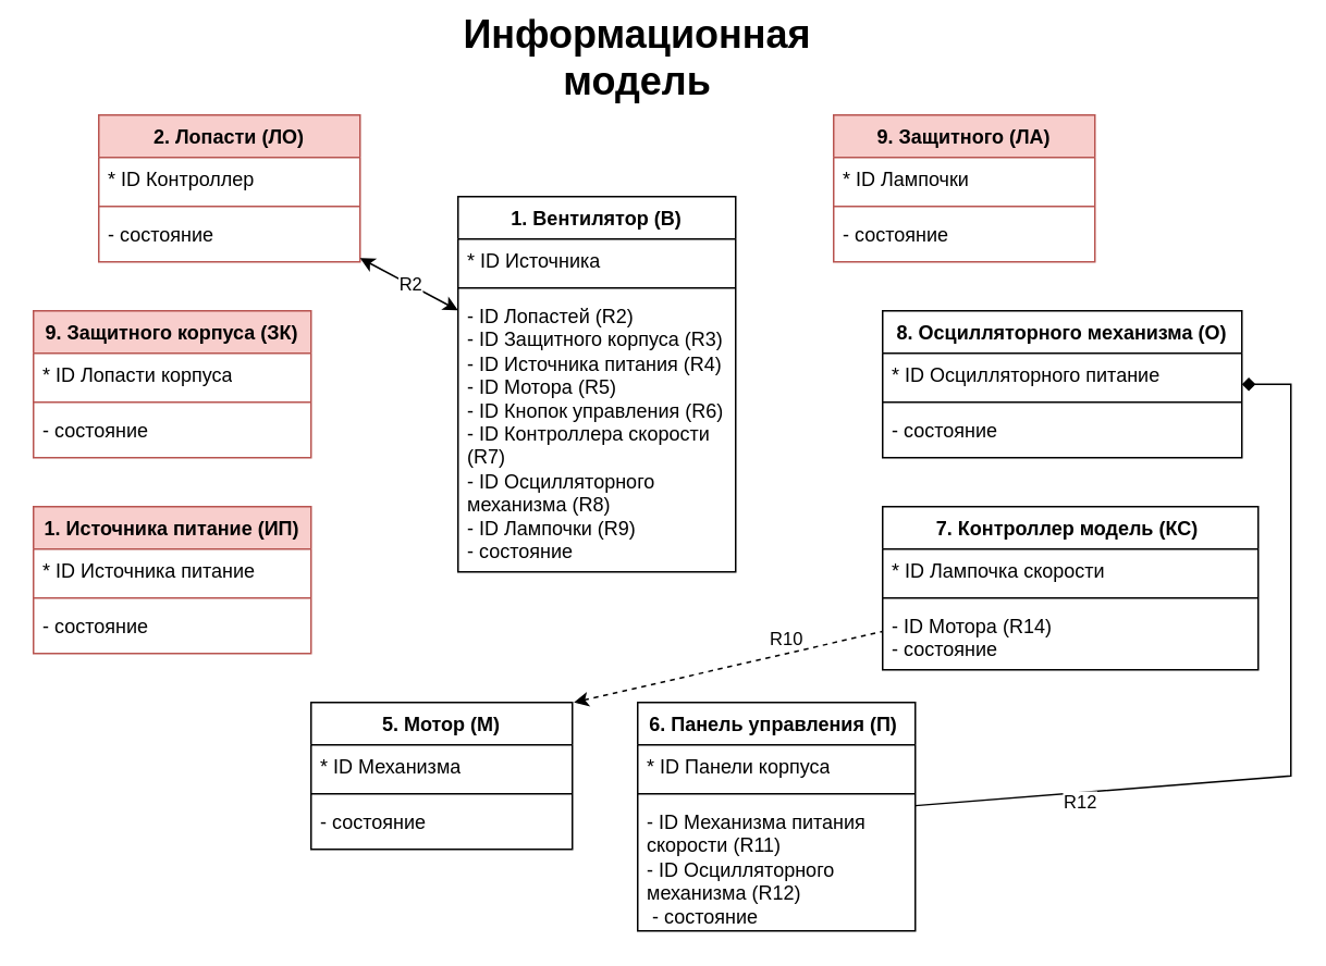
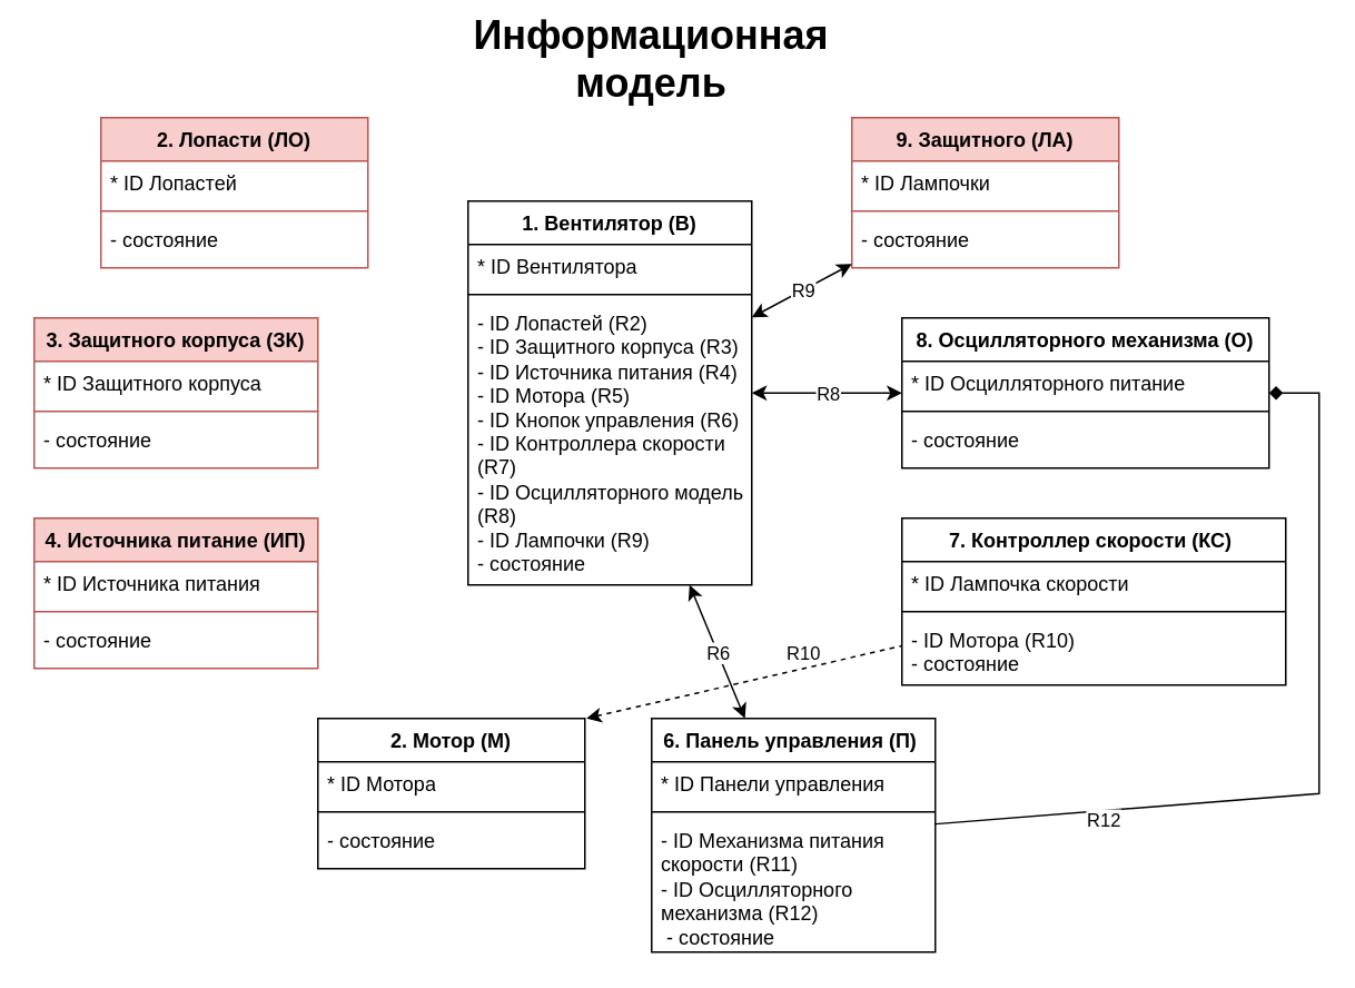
  <mxCell id="0" />
  <mxCell id="1" parent="0" />
  <mxCell id="2" value="1. Вентилятор (В)" style="swimlane;fontStyle=1;align=center;verticalAlign=top;childLayout=stackLayout;horizontal=1;startSize=26;horizontalStack=0;resizeParent=1;resizeParentMax=0;resizeLast=0;collapsible=1;marginBottom=0;whiteSpace=wrap;html=1;" parent="1" vertex="1"><mxGeometry x="280" y="120" width="170" height="230" as="geometry" /></mxCell>
- <mxCell id="3" value="* ID Источника" style="text;strokeColor=none;fillColor=none;align=left;verticalAlign=top;spacingLeft=4;spacingRight=4;overflow=hidden;rotatable=0;points=[[0,0.5],[1,0.5]];portConstraint=eastwest;whiteSpace=wrap;html=1;" parent="2" vertex="1"><mxGeometry y="26" width="170" height="26" as="geometry" /></mxCell>
+ <mxCell id="3" value="* ID Вентилятора" style="text;strokeColor=none;fillColor=none;align=left;verticalAlign=top;spacingLeft=4;spacingRight=4;overflow=hidden;rotatable=0;points=[[0,0.5],[1,0.5]];portConstraint=eastwest;whiteSpace=wrap;html=1;" parent="2" vertex="1"><mxGeometry y="26" width="170" height="26" as="geometry" /></mxCell>
  <mxCell id="4" value="" style="line;strokeWidth=1;fillColor=none;align=left;verticalAlign=middle;spacingTop=-1;spacingLeft=3;spacingRight=3;rotatable=0;labelPosition=right;points=[];portConstraint=eastwest;strokeColor=inherit;" parent="2" vertex="1"><mxGeometry y="52" width="170" height="8" as="geometry" /></mxCell>
- <mxCell id="5" value="- ID Лопастей (R2)&lt;br&gt;- ID Защитного корпуса (R3)&lt;br&gt;- ID Источника питания (R4)&lt;br&gt;- ID Мотора (R5)&lt;br&gt;- ID Кнопок управления (R6)&lt;br&gt;- ID Контроллера скорости (R7)&lt;br&gt;- ID Осцилляторного механизма (R8)&lt;br&gt;- ID Лампочки (R9)&lt;br&gt;- состояние" style="text;strokeColor=none;fillColor=none;align=left;verticalAlign=top;spacingLeft=4;spacingRight=4;overflow=hidden;rotatable=0;points=[[0,0.5],[1,0.5]];portConstraint=eastwest;whiteSpace=wrap;html=1;" parent="2" vertex="1"><mxGeometry y="60" width="170" height="170" as="geometry" /></mxCell>
+ <mxCell id="5" value="- ID Лопастей (R2)&lt;br&gt;- ID Защитного корпуса (R3)&lt;br&gt;- ID Источника питания (R4)&lt;br&gt;- ID Мотора (R5)&lt;br&gt;- ID Кнопок управления (R6)&lt;br&gt;- ID Контроллера скорости (R7)&lt;br&gt;- ID Осцилляторного модель (R8)&lt;br&gt;- ID Лампочки (R9)&lt;br&gt;- состояние" style="text;strokeColor=none;fillColor=none;align=left;verticalAlign=top;spacingLeft=4;spacingRight=4;overflow=hidden;rotatable=0;points=[[0,0.5],[1,0.5]];portConstraint=eastwest;whiteSpace=wrap;html=1;" parent="2" vertex="1"><mxGeometry y="60" width="170" height="170" as="geometry" /></mxCell>
  <mxCell id="6" value="2. Лопасти (ЛО)" style="swimlane;fontStyle=1;align=center;verticalAlign=top;childLayout=stackLayout;horizontal=1;startSize=26;horizontalStack=0;resizeParent=1;resizeParentMax=0;resizeLast=0;collapsible=1;marginBottom=0;whiteSpace=wrap;html=1;fillColor=#f8cecc;strokeColor=#b85450;fillStyle=solid;" parent="1" vertex="1"><mxGeometry x="60" y="70" width="160" height="90" as="geometry" /></mxCell>
- <mxCell id="7" value="* ID Контроллер" style="text;strokeColor=none;fillColor=none;align=left;verticalAlign=top;spacingLeft=4;spacingRight=4;overflow=hidden;rotatable=0;points=[[0,0.5],[1,0.5]];portConstraint=eastwest;whiteSpace=wrap;html=1;" parent="6" vertex="1"><mxGeometry y="26" width="160" height="26" as="geometry" /></mxCell>
+ <mxCell id="7" value="* ID Лопастей" style="text;strokeColor=none;fillColor=none;align=left;verticalAlign=top;spacingLeft=4;spacingRight=4;overflow=hidden;rotatable=0;points=[[0,0.5],[1,0.5]];portConstraint=eastwest;whiteSpace=wrap;html=1;" parent="6" vertex="1"><mxGeometry y="26" width="160" height="26" as="geometry" /></mxCell>
  <mxCell id="8" value="" style="line;strokeWidth=1;fillColor=none;align=left;verticalAlign=middle;spacingTop=-1;spacingLeft=3;spacingRight=3;rotatable=0;labelPosition=right;points=[];portConstraint=eastwest;strokeColor=inherit;" parent="6" vertex="1"><mxGeometry y="52" width="160" height="8" as="geometry" /></mxCell>
  <mxCell id="9" value="- состояние" style="text;strokeColor=none;fillColor=none;align=left;verticalAlign=top;spacingLeft=4;spacingRight=4;overflow=hidden;rotatable=0;points=[[0,0.5],[1,0.5]];portConstraint=eastwest;whiteSpace=wrap;html=1;" parent="6" vertex="1"><mxGeometry y="60" width="160" height="30" as="geometry" /></mxCell>
- <mxCell id="10" value="9. Защитного корпуса (ЗК)" style="swimlane;fontStyle=1;align=center;verticalAlign=top;childLayout=stackLayout;horizontal=1;startSize=26;horizontalStack=0;resizeParent=1;resizeParentMax=0;resizeLast=0;collapsible=1;marginBottom=0;whiteSpace=wrap;html=1;fillColor=#f8cecc;strokeColor=#b85450;" parent="1" vertex="1"><mxGeometry x="20" y="190" width="170" height="90" as="geometry" /></mxCell>
- <mxCell id="11" value="* ID Лопасти корпуса" style="text;strokeColor=none;fillColor=none;align=left;verticalAlign=top;spacingLeft=4;spacingRight=4;overflow=hidden;rotatable=0;points=[[0,0.5],[1,0.5]];portConstraint=eastwest;whiteSpace=wrap;html=1;" parent="10" vertex="1"><mxGeometry y="26" width="170" height="26" as="geometry" /></mxCell>
+ <mxCell id="10" value="3. Защитного корпуса (ЗК)" style="swimlane;fontStyle=1;align=center;verticalAlign=top;childLayout=stackLayout;horizontal=1;startSize=26;horizontalStack=0;resizeParent=1;resizeParentMax=0;resizeLast=0;collapsible=1;marginBottom=0;whiteSpace=wrap;html=1;fillColor=#f8cecc;strokeColor=#b85450;" parent="1" vertex="1"><mxGeometry x="20" y="190" width="170" height="90" as="geometry" /></mxCell>
+ <mxCell id="11" value="* ID Защитного корпуса" style="text;strokeColor=none;fillColor=none;align=left;verticalAlign=top;spacingLeft=4;spacingRight=4;overflow=hidden;rotatable=0;points=[[0,0.5],[1,0.5]];portConstraint=eastwest;whiteSpace=wrap;html=1;" parent="10" vertex="1"><mxGeometry y="26" width="170" height="26" as="geometry" /></mxCell>
  <mxCell id="12" value="" style="line;strokeWidth=1;fillColor=none;align=left;verticalAlign=middle;spacingTop=-1;spacingLeft=3;spacingRight=3;rotatable=0;labelPosition=right;points=[];portConstraint=eastwest;strokeColor=inherit;" parent="10" vertex="1"><mxGeometry y="52" width="170" height="8" as="geometry" /></mxCell>
  <mxCell id="13" value="- состояние" style="text;strokeColor=none;fillColor=none;align=left;verticalAlign=top;spacingLeft=4;spacingRight=4;overflow=hidden;rotatable=0;points=[[0,0.5],[1,0.5]];portConstraint=eastwest;whiteSpace=wrap;html=1;" parent="10" vertex="1"><mxGeometry y="60" width="170" height="30" as="geometry" /></mxCell>
- <mxCell id="14" value="1. Источника питание (ИП)" style="swimlane;fontStyle=1;align=center;verticalAlign=top;childLayout=stackLayout;horizontal=1;startSize=26;horizontalStack=0;resizeParent=1;resizeParentMax=0;resizeLast=0;collapsible=1;marginBottom=0;whiteSpace=wrap;html=1;fillColor=#f8cecc;strokeColor=#b85450;" parent="1" vertex="1"><mxGeometry x="20" y="310" width="170" height="90" as="geometry" /></mxCell>
- <mxCell id="15" value="* ID Источника питание" style="text;strokeColor=none;fillColor=none;align=left;verticalAlign=top;spacingLeft=4;spacingRight=4;overflow=hidden;rotatable=0;points=[[0,0.5],[1,0.5]];portConstraint=eastwest;whiteSpace=wrap;html=1;" parent="14" vertex="1"><mxGeometry y="26" width="170" height="26" as="geometry" /></mxCell>
+ <mxCell id="14" value="4. Источника питание (ИП)" style="swimlane;fontStyle=1;align=center;verticalAlign=top;childLayout=stackLayout;horizontal=1;startSize=26;horizontalStack=0;resizeParent=1;resizeParentMax=0;resizeLast=0;collapsible=1;marginBottom=0;whiteSpace=wrap;html=1;fillColor=#f8cecc;strokeColor=#b85450;" parent="1" vertex="1"><mxGeometry x="20" y="310" width="170" height="90" as="geometry" /></mxCell>
+ <mxCell id="15" value="* ID Источника питания" style="text;strokeColor=none;fillColor=none;align=left;verticalAlign=top;spacingLeft=4;spacingRight=4;overflow=hidden;rotatable=0;points=[[0,0.5],[1,0.5]];portConstraint=eastwest;whiteSpace=wrap;html=1;" parent="14" vertex="1"><mxGeometry y="26" width="170" height="26" as="geometry" /></mxCell>
  <mxCell id="16" value="" style="line;strokeWidth=1;fillColor=none;align=left;verticalAlign=middle;spacingTop=-1;spacingLeft=3;spacingRight=3;rotatable=0;labelPosition=right;points=[];portConstraint=eastwest;strokeColor=inherit;" parent="14" vertex="1"><mxGeometry y="52" width="170" height="8" as="geometry" /></mxCell>
  <mxCell id="17" value="- состояние" style="text;strokeColor=none;fillColor=none;align=left;verticalAlign=top;spacingLeft=4;spacingRight=4;overflow=hidden;rotatable=0;points=[[0,0.5],[1,0.5]];portConstraint=eastwest;whiteSpace=wrap;html=1;" parent="14" vertex="1"><mxGeometry y="60" width="170" height="30" as="geometry" /></mxCell>
- <mxCell id="18" value="5. Мотор (М)" style="swimlane;fontStyle=1;align=center;verticalAlign=top;childLayout=stackLayout;horizontal=1;startSize=26;horizontalStack=0;resizeParent=1;resizeParentMax=0;resizeLast=0;collapsible=1;marginBottom=0;whiteSpace=wrap;html=1;" parent="1" vertex="1"><mxGeometry x="190" y="430" width="160" height="90" as="geometry" /></mxCell>
- <mxCell id="19" value="* ID Механизма" style="text;strokeColor=none;fillColor=none;align=left;verticalAlign=top;spacingLeft=4;spacingRight=4;overflow=hidden;rotatable=0;points=[[0,0.5],[1,0.5]];portConstraint=eastwest;whiteSpace=wrap;html=1;" parent="18" vertex="1"><mxGeometry y="26" width="160" height="26" as="geometry" /></mxCell>
+ <mxCell id="18" value="2. Мотор (М)" style="swimlane;fontStyle=1;align=center;verticalAlign=top;childLayout=stackLayout;horizontal=1;startSize=26;horizontalStack=0;resizeParent=1;resizeParentMax=0;resizeLast=0;collapsible=1;marginBottom=0;whiteSpace=wrap;html=1;" parent="1" vertex="1"><mxGeometry x="190" y="430" width="160" height="90" as="geometry" /></mxCell>
+ <mxCell id="19" value="* ID Мотора" style="text;strokeColor=none;fillColor=none;align=left;verticalAlign=top;spacingLeft=4;spacingRight=4;overflow=hidden;rotatable=0;points=[[0,0.5],[1,0.5]];portConstraint=eastwest;whiteSpace=wrap;html=1;" parent="18" vertex="1"><mxGeometry y="26" width="160" height="26" as="geometry" /></mxCell>
  <mxCell id="20" value="" style="line;strokeWidth=1;fillColor=none;align=left;verticalAlign=middle;spacingTop=-1;spacingLeft=3;spacingRight=3;rotatable=0;labelPosition=right;points=[];portConstraint=eastwest;strokeColor=inherit;" parent="18" vertex="1"><mxGeometry y="52" width="160" height="8" as="geometry" /></mxCell>
  <mxCell id="21" value="- состояние" style="text;strokeColor=none;fillColor=none;align=left;verticalAlign=top;spacingLeft=4;spacingRight=4;overflow=hidden;rotatable=0;points=[[0,0.5],[1,0.5]];portConstraint=eastwest;whiteSpace=wrap;html=1;" parent="18" vertex="1"><mxGeometry y="60" width="160" height="30" as="geometry" /></mxCell>
  <mxCell id="22" value="6. Панель управления (П)&amp;nbsp;" style="swimlane;fontStyle=1;align=center;verticalAlign=top;childLayout=stackLayout;horizontal=1;startSize=26;horizontalStack=0;resizeParent=1;resizeParentMax=0;resizeLast=0;collapsible=1;marginBottom=0;whiteSpace=wrap;html=1;" parent="1" vertex="1"><mxGeometry x="390" y="430" width="170" height="140" as="geometry" /></mxCell>
- <mxCell id="23" value="* ID Панели корпуса" style="text;strokeColor=none;fillColor=none;align=left;verticalAlign=top;spacingLeft=4;spacingRight=4;overflow=hidden;rotatable=0;points=[[0,0.5],[1,0.5]];portConstraint=eastwest;whiteSpace=wrap;html=1;" parent="22" vertex="1"><mxGeometry y="26" width="170" height="26" as="geometry" /></mxCell>
+ <mxCell id="23" value="* ID Панели управления" style="text;strokeColor=none;fillColor=none;align=left;verticalAlign=top;spacingLeft=4;spacingRight=4;overflow=hidden;rotatable=0;points=[[0,0.5],[1,0.5]];portConstraint=eastwest;whiteSpace=wrap;html=1;" parent="22" vertex="1"><mxGeometry y="26" width="170" height="26" as="geometry" /></mxCell>
  <mxCell id="24" value="" style="line;strokeWidth=1;fillColor=none;align=left;verticalAlign=middle;spacingTop=-1;spacingLeft=3;spacingRight=3;rotatable=0;labelPosition=right;points=[];portConstraint=eastwest;strokeColor=inherit;" parent="22" vertex="1"><mxGeometry y="52" width="170" height="8" as="geometry" /></mxCell>
  <mxCell id="25" value="- ID Механизма питания скорости (R11)&lt;br&gt;- ID Осцилляторного механизма (R12)&lt;br&gt;&amp;nbsp;- состояние" style="text;strokeColor=none;fillColor=none;align=left;verticalAlign=top;spacingLeft=4;spacingRight=4;overflow=hidden;rotatable=0;points=[[0,0.5],[1,0.5]];portConstraint=eastwest;whiteSpace=wrap;html=1;" parent="22" vertex="1"><mxGeometry y="60" width="170" height="80" as="geometry" /></mxCell>
- <mxCell id="26" value="7. Контроллер модель (КС)&amp;nbsp;" style="swimlane;fontStyle=1;align=center;verticalAlign=top;childLayout=stackLayout;horizontal=1;startSize=26;horizontalStack=0;resizeParent=1;resizeParentMax=0;resizeLast=0;collapsible=1;marginBottom=0;whiteSpace=wrap;html=1;" parent="1" vertex="1"><mxGeometry x="540" y="310" width="230" height="100" as="geometry" /></mxCell>
+ <mxCell id="26" value="7. Контроллер скорости (КС)&amp;nbsp;" style="swimlane;fontStyle=1;align=center;verticalAlign=top;childLayout=stackLayout;horizontal=1;startSize=26;horizontalStack=0;resizeParent=1;resizeParentMax=0;resizeLast=0;collapsible=1;marginBottom=0;whiteSpace=wrap;html=1;" parent="1" vertex="1"><mxGeometry x="540" y="310" width="230" height="100" as="geometry" /></mxCell>
  <mxCell id="27" value="* ID Лампочка скорости" style="text;strokeColor=none;fillColor=none;align=left;verticalAlign=top;spacingLeft=4;spacingRight=4;overflow=hidden;rotatable=0;points=[[0,0.5],[1,0.5]];portConstraint=eastwest;whiteSpace=wrap;html=1;" parent="26" vertex="1"><mxGeometry y="26" width="230" height="26" as="geometry" /></mxCell>
  <mxCell id="28" value="" style="line;strokeWidth=1;fillColor=none;align=left;verticalAlign=middle;spacingTop=-1;spacingLeft=3;spacingRight=3;rotatable=0;labelPosition=right;points=[];portConstraint=eastwest;strokeColor=inherit;" parent="26" vertex="1"><mxGeometry y="52" width="230" height="8" as="geometry" /></mxCell>
- <mxCell id="29" value="- ID Мотора (R14)&lt;br&gt;- состояние" style="text;strokeColor=none;fillColor=none;align=left;verticalAlign=top;spacingLeft=4;spacingRight=4;overflow=hidden;rotatable=0;points=[[0,0.5],[1,0.5]];portConstraint=eastwest;whiteSpace=wrap;html=1;" parent="26" vertex="1"><mxGeometry y="60" width="230" height="40" as="geometry" /></mxCell>
+ <mxCell id="29" value="- ID Мотора (R10)&lt;br&gt;- состояние" style="text;strokeColor=none;fillColor=none;align=left;verticalAlign=top;spacingLeft=4;spacingRight=4;overflow=hidden;rotatable=0;points=[[0,0.5],[1,0.5]];portConstraint=eastwest;whiteSpace=wrap;html=1;" parent="26" vertex="1"><mxGeometry y="60" width="230" height="40" as="geometry" /></mxCell>
  <mxCell id="30" value="9. Защитного (ЛА)" style="swimlane;fontStyle=1;align=center;verticalAlign=top;childLayout=stackLayout;horizontal=1;startSize=26;horizontalStack=0;resizeParent=1;resizeParentMax=0;resizeLast=0;collapsible=1;marginBottom=0;whiteSpace=wrap;html=1;fillColor=#f8cecc;strokeColor=#b85450;" parent="1" vertex="1"><mxGeometry x="510" y="70" width="160" height="90" as="geometry" /></mxCell>
  <mxCell id="31" value="* ID Лампочки" style="text;strokeColor=none;fillColor=none;align=left;verticalAlign=top;spacingLeft=4;spacingRight=4;overflow=hidden;rotatable=0;points=[[0,0.5],[1,0.5]];portConstraint=eastwest;whiteSpace=wrap;html=1;" parent="30" vertex="1"><mxGeometry y="26" width="160" height="26" as="geometry" /></mxCell>
  <mxCell id="32" value="" style="line;strokeWidth=1;fillColor=none;align=left;verticalAlign=middle;spacingTop=-1;spacingLeft=3;spacingRight=3;rotatable=0;labelPosition=right;points=[];portConstraint=eastwest;strokeColor=inherit;" parent="30" vertex="1"><mxGeometry y="52" width="160" height="8" as="geometry" /></mxCell>
  <mxCell id="33" value="- состояние" style="text;strokeColor=none;fillColor=none;align=left;verticalAlign=top;spacingLeft=4;spacingRight=4;overflow=hidden;rotatable=0;points=[[0,0.5],[1,0.5]];portConstraint=eastwest;whiteSpace=wrap;html=1;" parent="30" vertex="1"><mxGeometry y="60" width="160" height="30" as="geometry" /></mxCell>
- <mxCell id="34" value="" style="endArrow=classic;html=1;rounded=0;startArrow=classic;startFill=1;" parent="1" source="6" target="2" edge="1"><mxGeometry relative="1" as="geometry"><mxPoint x="360" y="400" as="sourcePoint" /><mxPoint x="460" y="400" as="targetPoint" /></mxGeometry></mxCell>
- <mxCell id="35" value="R2" style="edgeLabel;resizable=0;html=1;align=center;verticalAlign=middle;" parent="34" connectable="0" vertex="1"><mxGeometry relative="1" as="geometry"><mxPoint as="offset" /></mxGeometry></mxCell>
+ <mxCell id="36" value="" style="endArrow=classic;html=1;rounded=0;startArrow=classic;startFill=1;endFill=1;" parent="1" source="22" target="2" edge="1"><mxGeometry relative="1" as="geometry"><mxPoint x="300" y="300" as="sourcePoint" /><mxPoint x="400" y="300" as="targetPoint" /></mxGeometry></mxCell>
+ <mxCell id="37" value="R6" style="edgeLabel;resizable=0;html=1;align=center;verticalAlign=middle;" parent="36" connectable="0" vertex="1"><mxGeometry relative="1" as="geometry"><mxPoint as="offset" /></mxGeometry></mxCell>
+ <mxCell id="38" value="" style="endArrow=classic;html=1;rounded=0;startArrow=classic;startFill=1;" parent="1" source="2" target="30" edge="1"><mxGeometry relative="1" as="geometry"><mxPoint x="300" y="300" as="sourcePoint" /><mxPoint x="400" y="300" as="targetPoint" /></mxGeometry></mxCell>
+ <mxCell id="39" value="R9" style="edgeLabel;resizable=0;html=1;align=center;verticalAlign=middle;" parent="38" connectable="0" vertex="1"><mxGeometry relative="1" as="geometry"><mxPoint as="offset" /></mxGeometry></mxCell>
  <mxCell id="40" value="&lt;span style=&quot;font-size: 24px;&quot;&gt;&lt;b&gt;Информационная модель&lt;/b&gt;&lt;/span&gt;" style="text;html=1;strokeColor=none;fillColor=none;align=center;verticalAlign=middle;whiteSpace=wrap;rounded=0;" parent="1" vertex="1"><mxGeometry x="360" y="20" width="60" height="30" as="geometry" /></mxCell>
  <mxCell id="41" value="8. Осцилляторного механизма (О)" style="swimlane;fontStyle=1;align=center;verticalAlign=top;childLayout=stackLayout;horizontal=1;startSize=26;horizontalStack=0;resizeParent=1;resizeParentMax=0;resizeLast=0;collapsible=1;marginBottom=0;whiteSpace=wrap;html=1;" parent="1" vertex="1"><mxGeometry x="540" y="190" width="220" height="90" as="geometry" /></mxCell>
  <mxCell id="42" value="* ID Осцилляторного питание" style="text;strokeColor=none;fillColor=none;align=left;verticalAlign=top;spacingLeft=4;spacingRight=4;overflow=hidden;rotatable=0;points=[[0,0.5],[1,0.5]];portConstraint=eastwest;whiteSpace=wrap;html=1;" parent="41" vertex="1"><mxGeometry y="26" width="220" height="26" as="geometry" /></mxCell>
  <mxCell id="43" value="" style="line;strokeWidth=1;fillColor=none;align=left;verticalAlign=middle;spacingTop=-1;spacingLeft=3;spacingRight=3;rotatable=0;labelPosition=right;points=[];portConstraint=eastwest;strokeColor=inherit;" parent="41" vertex="1"><mxGeometry y="52" width="220" height="8" as="geometry" /></mxCell>
  <mxCell id="44" value="- состояние" style="text;strokeColor=none;fillColor=none;align=left;verticalAlign=top;spacingLeft=4;spacingRight=4;overflow=hidden;rotatable=0;points=[[0,0.5],[1,0.5]];portConstraint=eastwest;whiteSpace=wrap;html=1;" parent="41" vertex="1"><mxGeometry y="60" width="220" height="30" as="geometry" /></mxCell>
+ <mxCell id="45" value="" style="endArrow=classic;html=1;rounded=0;startArrow=classic;startFill=1;" parent="1" source="2" target="41" edge="1"><mxGeometry relative="1" as="geometry"><mxPoint x="410" y="250" as="sourcePoint" /><mxPoint x="510" y="250" as="targetPoint" /></mxGeometry></mxCell>
+ <mxCell id="46" value="R8" style="edgeLabel;resizable=0;html=1;align=center;verticalAlign=middle;" parent="45" connectable="0" vertex="1"><mxGeometry relative="1" as="geometry"><mxPoint as="offset" /></mxGeometry></mxCell>
  <mxCell id="47" value="" style="endArrow=none;html=1;rounded=0;startArrow=classic;startFill=1;endFill=0;exitX=1.006;exitY=0;exitDx=0;exitDy=0;exitPerimeter=0;dashed=1;" parent="1" source="18" target="26" edge="1"><mxGeometry relative="1" as="geometry"><mxPoint x="90" y="480" as="sourcePoint" /><mxPoint x="190" y="480" as="targetPoint" /></mxGeometry></mxCell>
  <mxCell id="48" value="R10" style="edgeLabel;resizable=0;html=1;align=center;verticalAlign=middle;" parent="47" connectable="0" vertex="1"><mxGeometry relative="1" as="geometry"><mxPoint x="35" y="-18" as="offset" /></mxGeometry></mxCell>
  <mxCell id="49" value="" style="endArrow=diamond;html=1;rounded=0;startArrow=none;startFill=0;endFill=1;" parent="1" source="22" target="41" edge="1"><mxGeometry relative="1" as="geometry"><mxPoint x="640" y="590" as="sourcePoint" /><mxPoint x="660" y="330" as="targetPoint" /><Array as="points"><mxPoint x="790" y="475" /><mxPoint x="790" y="235" /></Array></mxGeometry></mxCell>
  <mxCell id="50" value="R12" style="edgeLabel;resizable=0;html=1;align=center;verticalAlign=middle;" parent="49" connectable="0" vertex="1"><mxGeometry relative="1" as="geometry"><mxPoint x="-130" y="35" as="offset" /></mxGeometry></mxCell>
